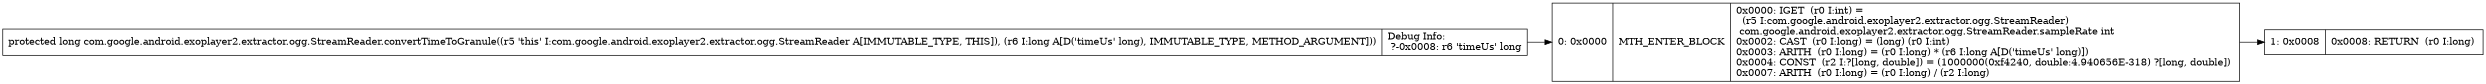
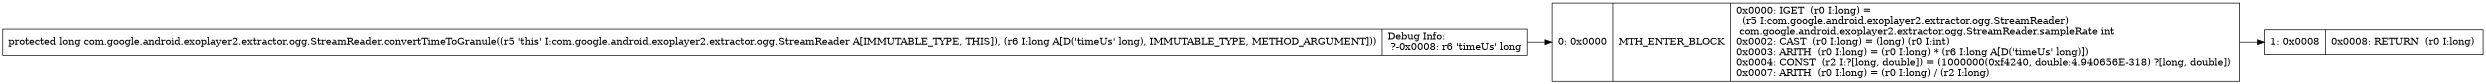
  digraph {
    rankdir=LR
    node [shape=record]
-   n1 [label="{0\:\ 0x0000|MTH_ENTER_BLOCK\l|0x0000: IGET  (r0 I:int) = \l  (r5 I:com.google.android.exoplayer2.extractor.ogg.StreamReader)\l com.google.android.exoplayer2.extractor.ogg.StreamReader.sampleRate int \l0x0002: CAST  (r0 I:long) = (long) (r0 I:int) \l0x0003: ARITH  (r0 I:long) = (r0 I:long) * (r6 I:long A[D('timeUs' long)]) \l0x0004: CONST  (r2 I:?[long, double]) = (1000000(0xf4240, double:4.940656E\-318) ?[long, double]) \l0x0007: ARITH  (r0 I:long) = (r0 I:long) \/ (r2 I:long) \l}"]
+   n1 [label="{0\:\ 0x0000|MTH_ENTER_BLOCK\l|0x0000: IGET  (r0 I:long) = \l  (r5 I:com.google.android.exoplayer2.extractor.ogg.StreamReader)\l com.google.android.exoplayer2.extractor.ogg.StreamReader.sampleRate int \l0x0002: CAST  (r0 I:long) = (long) (r0 I:int) \l0x0003: ARITH  (r0 I:long) = (r0 I:long) * (r6 I:long A[D('timeUs' long)]) \l0x0004: CONST  (r2 I:?[long, double]) = (1000000(0xf4240, double:4.940656E\-318) ?[long, double]) \l0x0007: ARITH  (r0 I:long) = (r0 I:long) \/ (r2 I:long) \l}"]
    n2 [label="{1\:\ 0x0008|0x0008: RETURN  (r0 I:long) \l}"]
    n3 [label="{protected long com.google.android.exoplayer2.extractor.ogg.StreamReader.convertTimeToGranule((r5 'this' I:com.google.android.exoplayer2.extractor.ogg.StreamReader A[IMMUTABLE_TYPE, THIS]), (r6 I:long A[D('timeUs' long), IMMUTABLE_TYPE, METHOD_ARGUMENT]))  | Debug Info:\l  ?\-0x0008: r6 'timeUs' long\l}"]
    n1 -> n2
    n3 -> n1
  }
